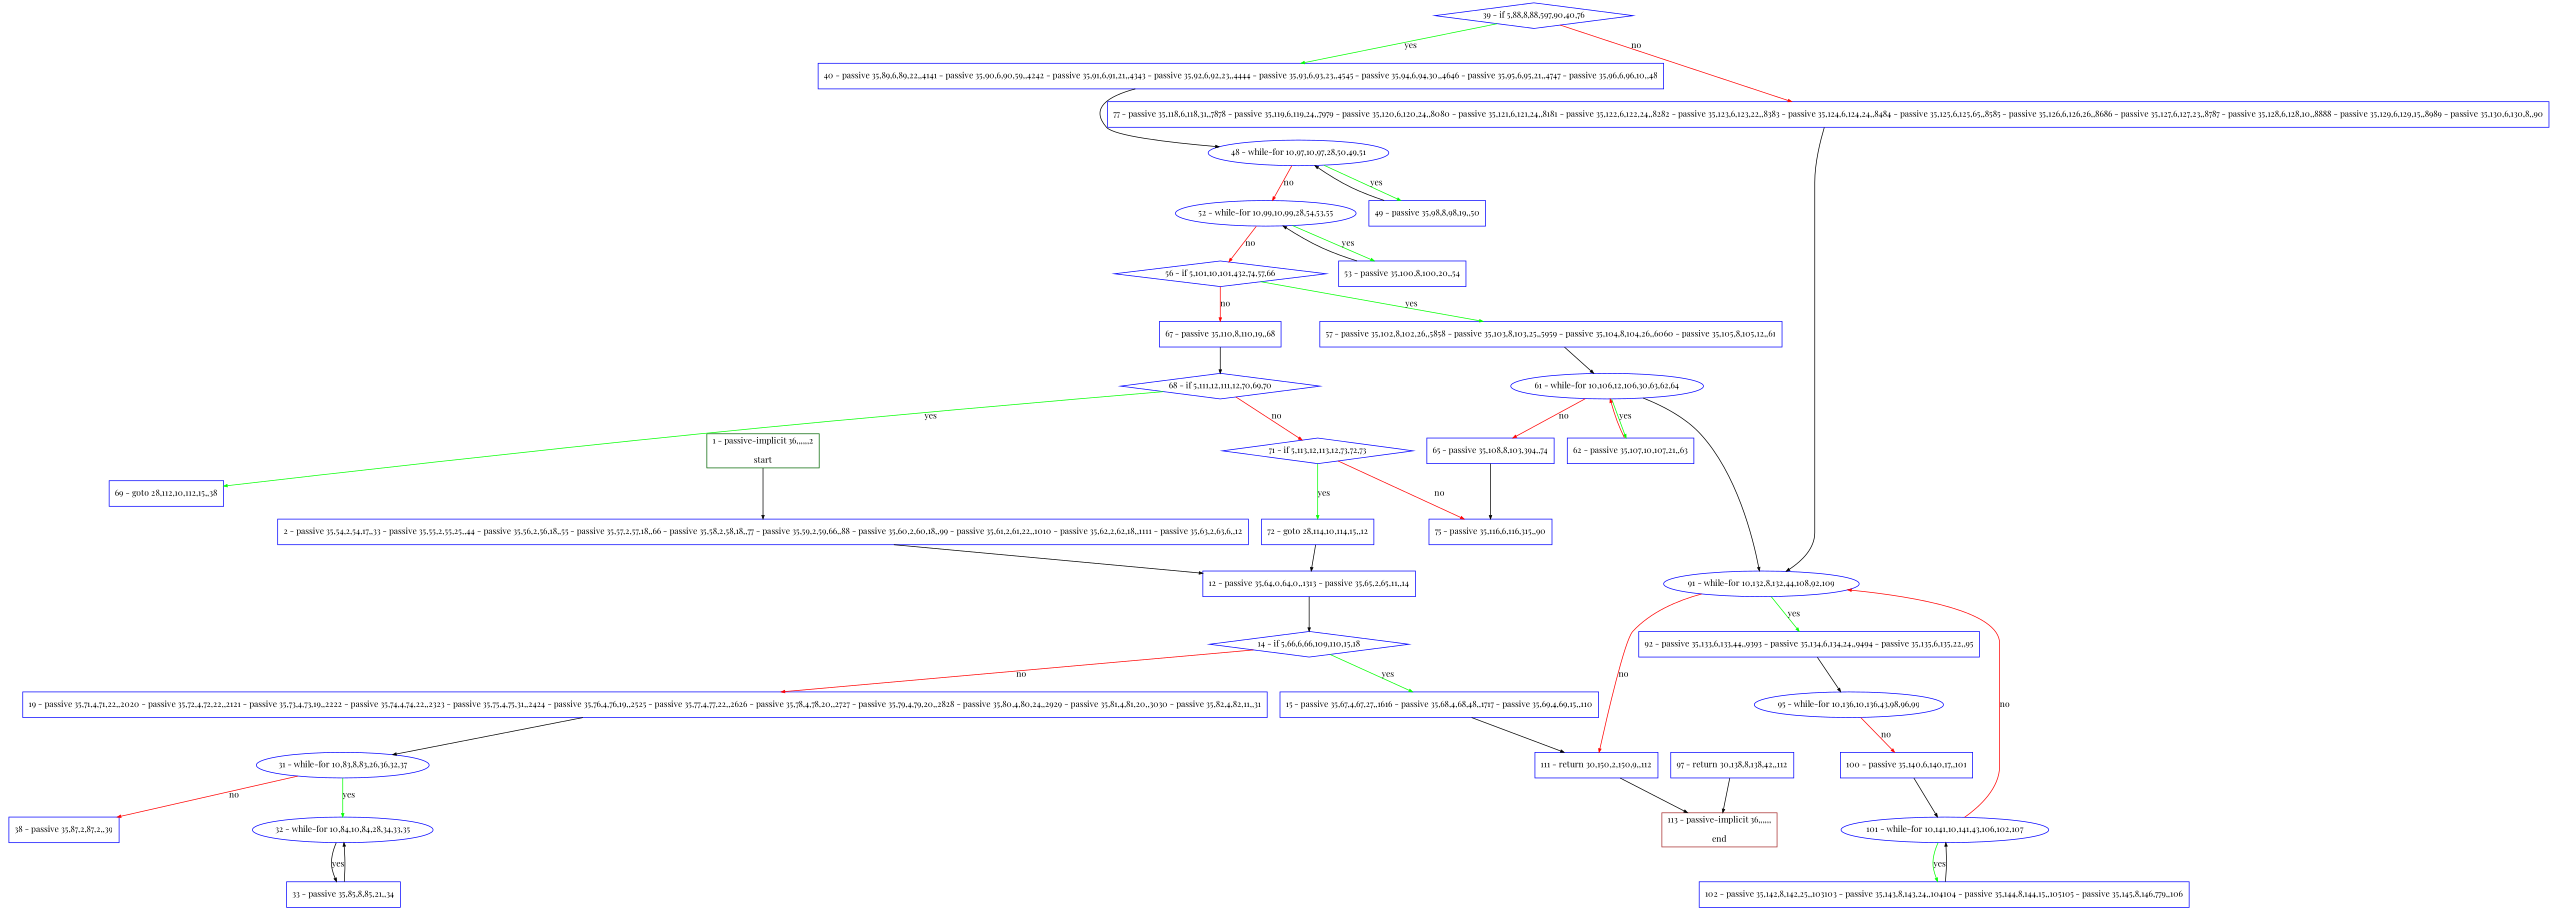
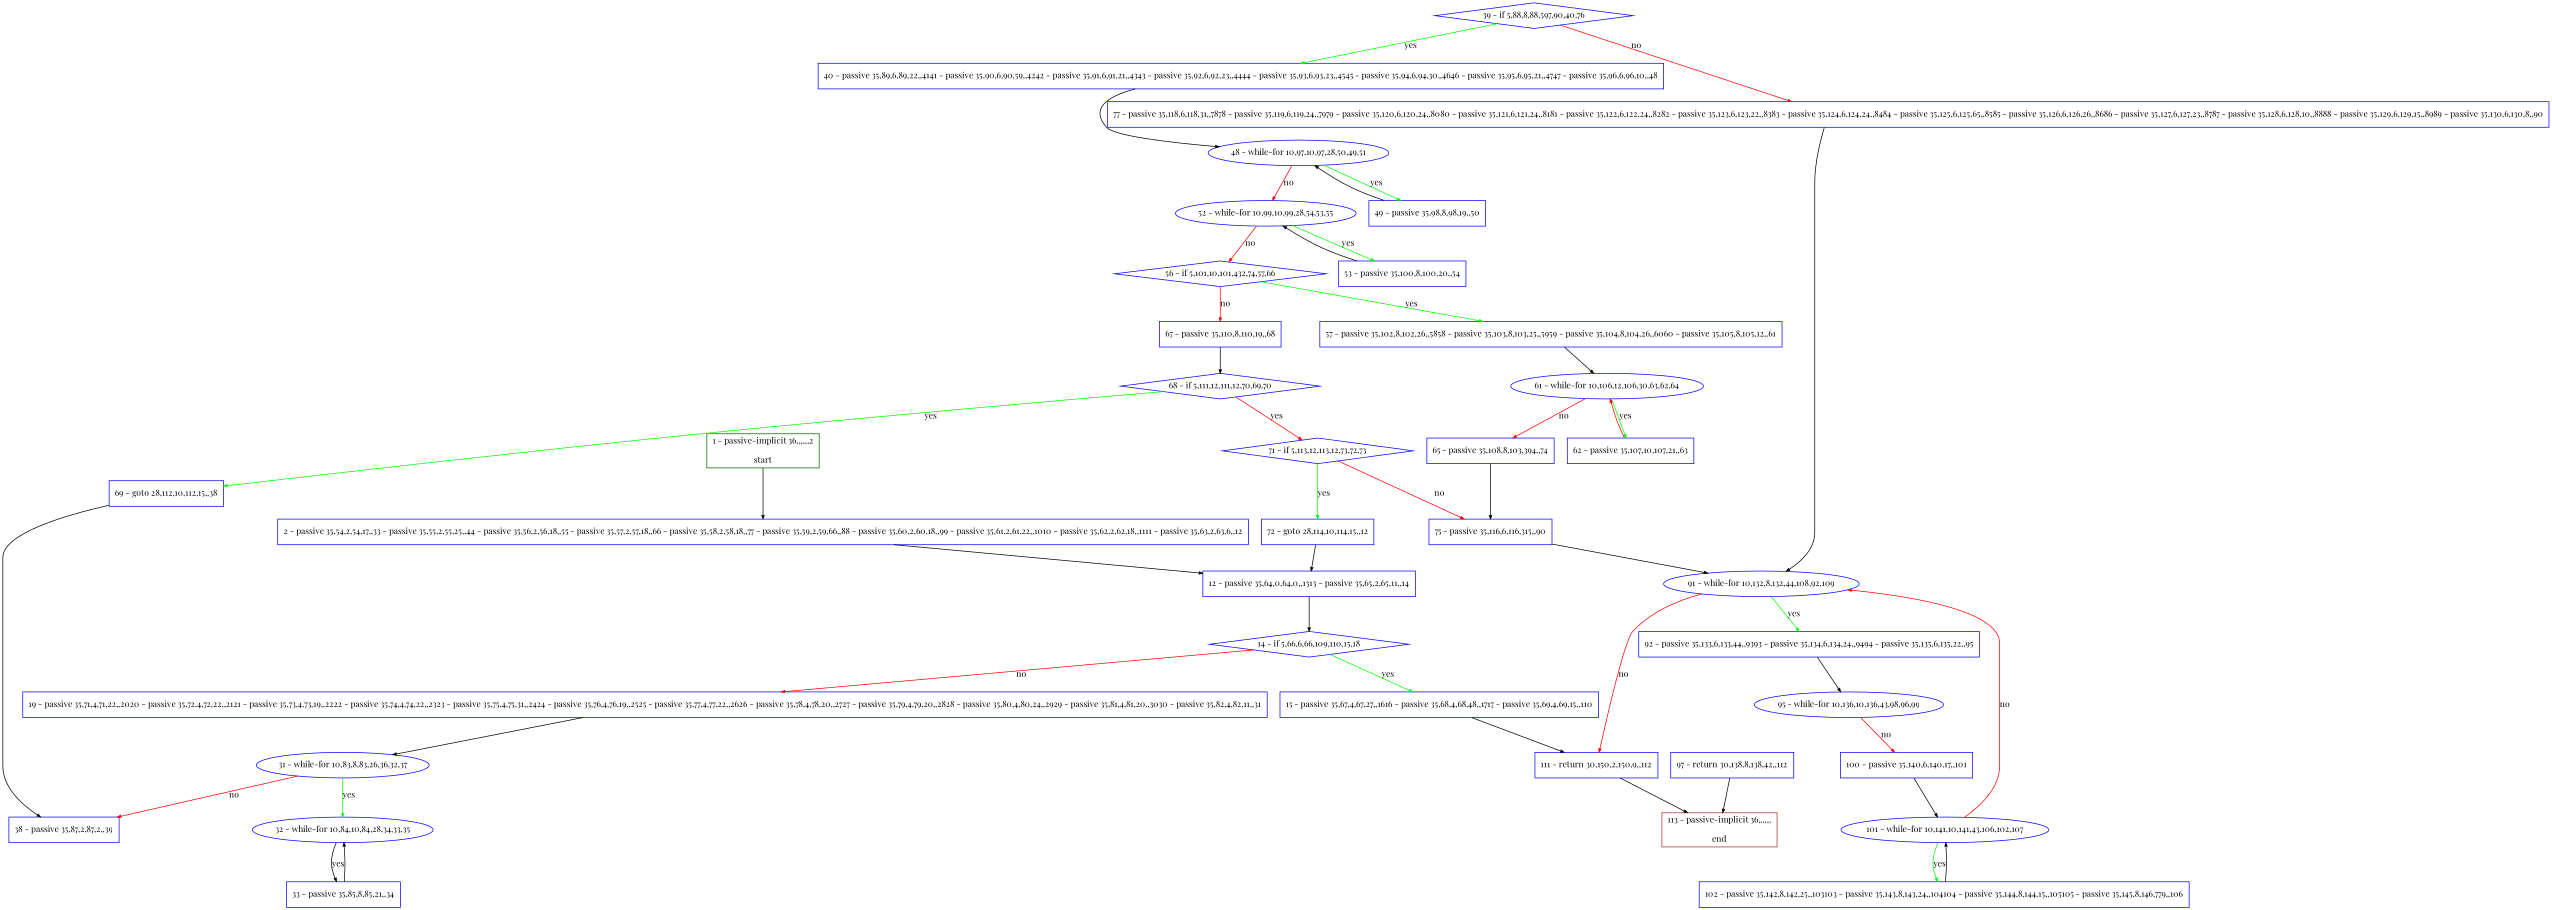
  digraph {
    bgcolor=white
    compound=true
    fillcolor="#FFFFCC"
    fontname="Playfair Display"
    fontsize=12
    pack=true
    packmode=clust
    style="rounded,filled"
    node [color="#0000ff" compound=true fillcolor="#ffffff" fixedsize=false fontname="Playfair Display" fontsize=12 node_initialized=no shape=box style=filled]
    edge [arrowhead=normal arrowsize=0.5 arrowtail=none color="#000000" compound=true dir=forward fontcolor=black fontname="Playfair Display" fontsize=12]
    n1 [label="2 - passive 35,54,2,54,17,,33 - passive 35,55,2,55,25,,44 - passive 35,56,2,56,18,,55 - passive 35,57,2,57,18,,66 - passive 35,58,2,58,18,,77 - passive 35,59,2,59,66,,88 - passive 35,60,2,60,18,,99 - passive 35,61,2,61,22,,1010 - passive 35,62,2,62,18,,1111 - passive 35,63,2,63,6,,12"]
    n2 [label="12 - passive 35,64,0,64,0,,1313 - passive 35,65,2,65,11,,14"]
    n3 [label="14 - if 5,66,6,66,109,110,15,18" shape=diamond]
    n4 [color="#006400" label="1 - passive-implicit 36,,,,,,2\n\nstart"]
    n5 [label="15 - passive 35,67,4,67,27,,1616 - passive 35,68,4,68,48,,1717 - passive 35,69,4,69,15,,110"]
    n6 [label="19 - passive 35,71,4,71,22,,2020 - passive 35,72,4,72,22,,2121 - passive 35,73,4,73,19,,2222 - passive 35,74,4,74,22,,2323 - passive 35,75,4,75,31,,2424 - passive 35,76,4,76,19,,2525 - passive 35,77,4,77,22,,2626 - passive 35,78,4,78,20,,2727 - passive 35,79,4,79,20,,2828 - passive 35,80,4,80,24,,2929 - passive 35,81,4,81,20,,3030 - passive 35,82,4,82,11,,31"]
    n7 [label="111 - return 30,150,2,150,9,,112"]
    n8 [label="31 - while-for 10,83,8,83,26,36,32,37" shape=oval]
    n9 [color="#a52a2a" label="113 - passive-implicit 36,,,,,,\n\nend"]
    n10 [label="32 - while-for 10,84,10,84,28,34,33,35" shape=oval]
    n11 [label="38 - passive 35,87,2,87,2,,39"]
    n12 [label="33 - passive 35,85,8,85,21,,34"]
    n13 [label="39 - if 5,88,8,88,597,90,40,76" shape=diamond]
    n14 [label="40 - passive 35,89,6,89,22,,4141 - passive 35,90,6,90,59,,4242 - passive 35,91,6,91,21,,4343 - passive 35,92,6,92,23,,4444 - passive 35,93,6,93,23,,4545 - passive 35,94,6,94,30,,4646 - passive 35,95,6,95,21,,4747 - passive 35,96,6,96,10,,48"]
    n15 [label="77 - passive 35,118,6,118,31,,7878 - passive 35,119,6,119,24,,7979 - passive 35,120,6,120,24,,8080 - passive 35,121,6,121,24,,8181 - passive 35,122,6,122,24,,8282 - passive 35,123,6,123,22,,8383 - passive 35,124,6,124,24,,8484 - passive 35,125,6,125,65,,8585 - passive 35,126,6,126,26,,8686 - passive 35,127,6,127,23,,8787 - passive 35,128,6,128,10,,8888 - passive 35,129,6,129,15,,8989 - passive 35,130,6,130,8,,90"]
    n16 [label="48 - while-for 10,97,10,97,28,50,49,51" shape=oval]
    n17 [label="91 - while-for 10,132,8,132,44,108,92,109" shape=oval]
    n18 [label="49 - passive 35,98,8,98,19,,50"]
    n19 [label="52 - while-for 10,99,10,99,28,54,53,55" shape=oval]
    n20 [label="92 - passive 35,133,6,133,44,,9393 - passive 35,134,6,134,24,,9494 - passive 35,135,6,135,22,,95"]
    n21 [label="53 - passive 35,100,8,100,20,,54"]
    n22 [label="56 - if 5,101,10,101,432,74,57,66" shape=diamond]
    n23 [label="57 - passive 35,102,8,102,26,,5858 - passive 35,103,8,103,25,,5959 - passive 35,104,8,104,26,,6060 - passive 35,105,8,105,12,,61"]
    n24 [label="67 - passive 35,110,8,110,19,,68"]
    n25 [label="61 - while-for 10,106,12,106,30,63,62,64" shape=oval]
    n26 [label="68 - if 5,111,12,111,12,70,69,70" shape=diamond]
    n27 [label="62 - passive 35,107,10,107,21,,63"]
    n28 [label="65 - passive 35,108,8,103,394,,74"]
    n29 [label="69 - goto 28,112,10,112,15,,38"]
    n30 [label="71 - if 5,113,12,113,12,73,72,73" shape=diamond]
    n31 [label="75 - passive 35,116,6,116,315,,90"]
    n32 [label="72 - goto 28,114,10,114,15,,12"]
    n33 [label="95 - while-for 10,136,10,136,43,98,96,99" shape=oval]
    n34 [label="100 - passive 35,140,6,140,17,,101"]
    n35 [label="101 - while-for 10,141,10,141,43,106,102,107" shape=oval]
    n36 [label="97 - return 30,138,8,138,42,,112"]
    n37 [label="102 - passive 35,142,8,142,25,,103103 - passive 35,143,8,143,24,,104104 - passive 35,144,8,144,15,,105105 - passive 35,145,8,146,779,,106"]
    n1 -> n2
    n2 -> n3
    n3 -> n5 [color="#00ff00" label=yes]
    n3 -> n6 [color="#ff0000" label=no]
    n4 -> n1
    n5 -> n7
    n6 -> n8
    n7 -> n9
    n8 -> n10 [color="#00ff00" label=yes]
    n8 -> n11 [color="#ff0000" label=no]
    n10 -> n12 [label=yes]
    n12 -> n10
    n13 -> n14 [color="#00ff00" label=yes]
    n13 -> n15 [color="#ff0000" label=no]
    n14 -> n16
    n15 -> n17
    n16 -> n18 [color="#00ff00" label=yes]
    n16 -> n19 [color="#ff0000" label=no]
    n17 -> n7 [color="#ff0000" label=no]
    n17 -> n20 [color="#00ff00" label=yes]
    n18 -> n16
    n19 -> n21 [color="#00ff00" label=yes]
    n19 -> n22 [color="#ff0000" label=no]
    n20 -> n33
    n21 -> n19
    n22 -> n23 [color="#00ff00" label=yes]
    n22 -> n24 [color="#ff0000" label=no]
    n23 -> n25
    n24 -> n26
    n25 -> n27 [color="#00ff00" label=yes]
    n25 -> n28 [color="#ff0000" label=no]
    n26 -> n29 [color="#00ff00" label=yes]
-   n26 -> n30 [color="#ff0000" label=no]
+   n26 -> n30 [color="#ff0000" label=yes]
    n27 -> n25 [color="#ff0000"]
    n28 -> n31
+   n29 -> n11
    n30 -> n31 [color="#ff0000" label=no]
    n30 -> n32 [color="#00ff00" label=yes]
-   n25 -> n17
+   n31 -> n17
    n32 -> n2
    n33 -> n34 [color="#ff0000" label=no]
    n34 -> n35
    n35 -> n17 [color="#ff0000" label=no]
    n35 -> n37 [color="#00ff00" label=yes]
    n36 -> n9
    n37 -> n35
  }
